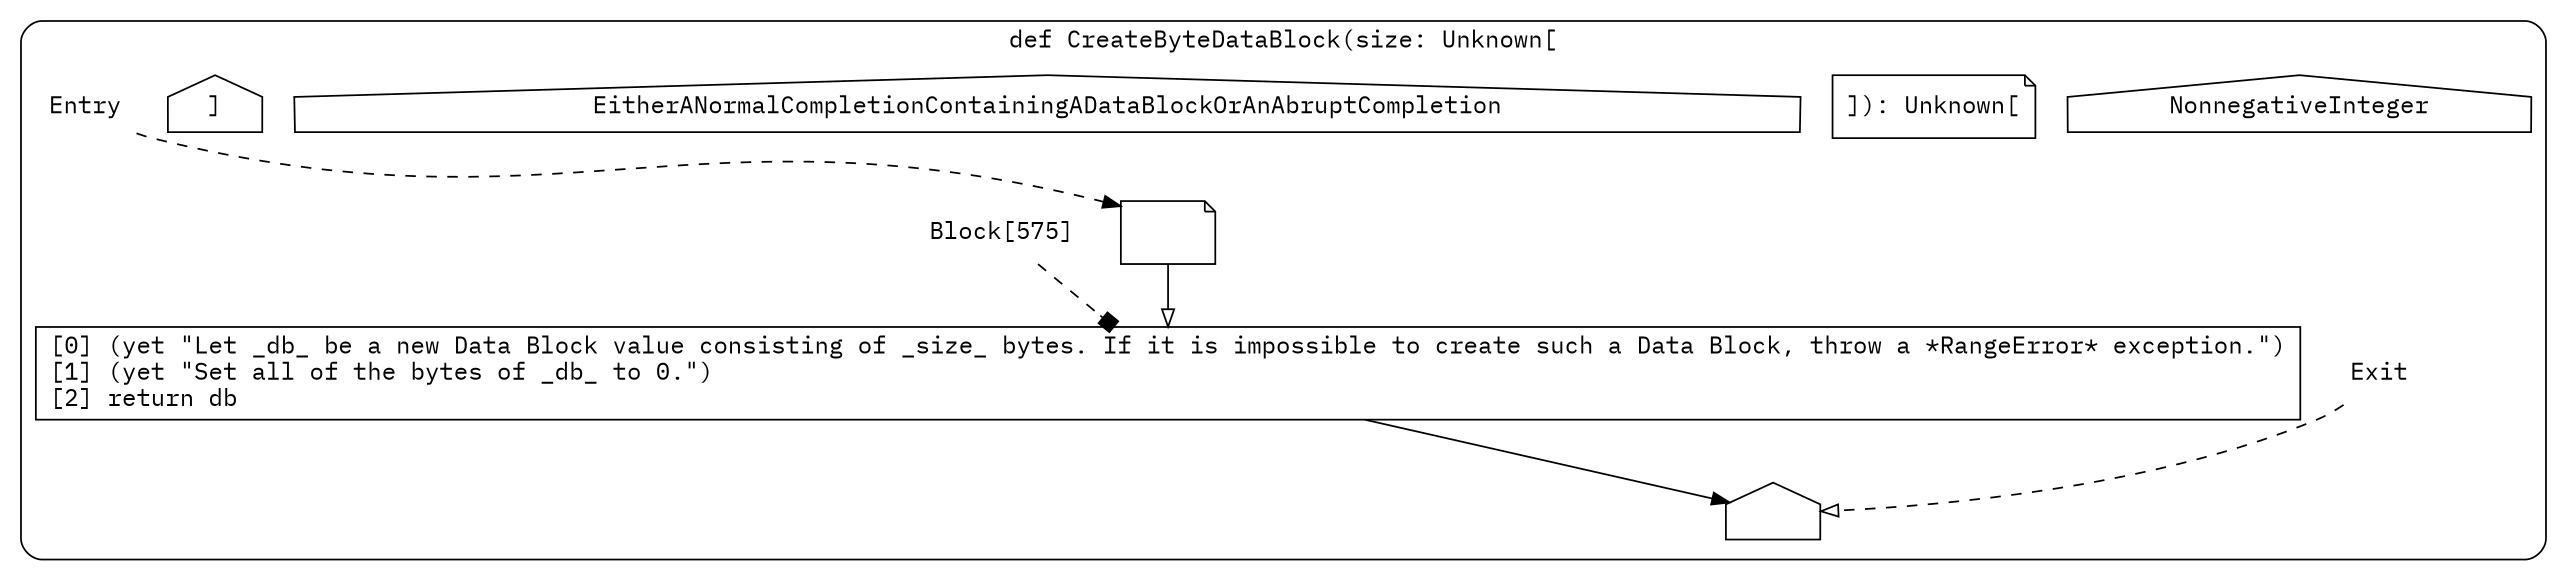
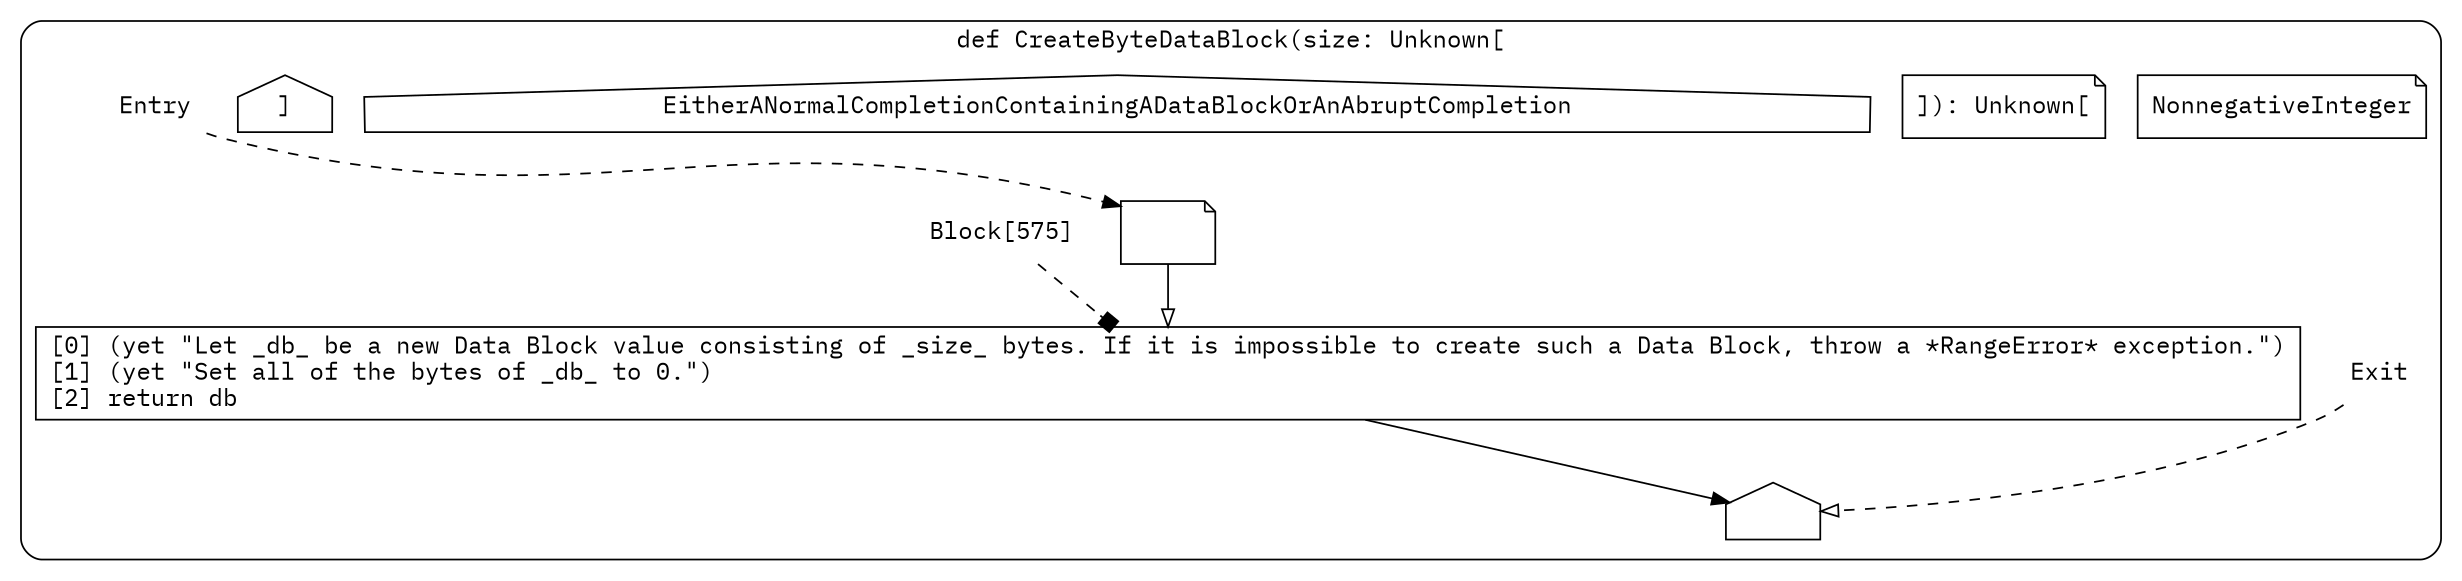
  digraph {
    fontname="IBM Plex Mono"
    node [fontname="IBM Plex Mono" shape=note]
    edge [arrowhead=normal color=black fontname="IBM Plex Mono" style=dashed]
-   NonnegativeInteger [shape=house]
+   NonnegativeInteger
    "]): Unknown["
    EitherANormalCompletionContainingADataBlockOrAnAbruptCompletion [shape=house]
    "]" [shape=house]
    n5 [label=<<font color="black">Entry</font>> shape=none]
    n6 [color=black fillcolor=white label=" " style=filled]
    n7 [color=black fillcolor=white label=<<font color="black">[0] (yet &quot;Let _db_ be a new Data Block value consisting of _size_ bytes. If it is impossible to create such a Data Block, throw a *RangeError* exception.&quot;)<BR ALIGN="LEFT"/>[1] (yet &quot;Set all of the bytes of _db_ to 0.&quot;)<BR ALIGN="LEFT"/>[2] return db<BR ALIGN="LEFT"/></font>> shape=box style=filled]
    n8 [color=black fillcolor=white label=" " shape=house style=filled]
    n9 [label=<<font color="black">Exit</font>> shape=none]
    n10 [label=<<font color="black">Block[575]</font>> shape=none]
    subgraph cluster_1 {
      label="def CreateByteDataBlock(size: Unknown["
      style=rounded
      NonnegativeInteger
      "]): Unknown["
      EitherANormalCompletionContainingADataBlockOrAnAbruptCompletion
      "]"
      n5
      n6
      n7
      n8
      n9
      n10
    }
    n5 -> n6
    n6 -> n7 [arrowhead=onormal style=""]
    n7 -> n8 [style=""]
    n9 -> n8 [arrowhead=onormal]
    n10 -> n7 [arrowhead=box]
  }
